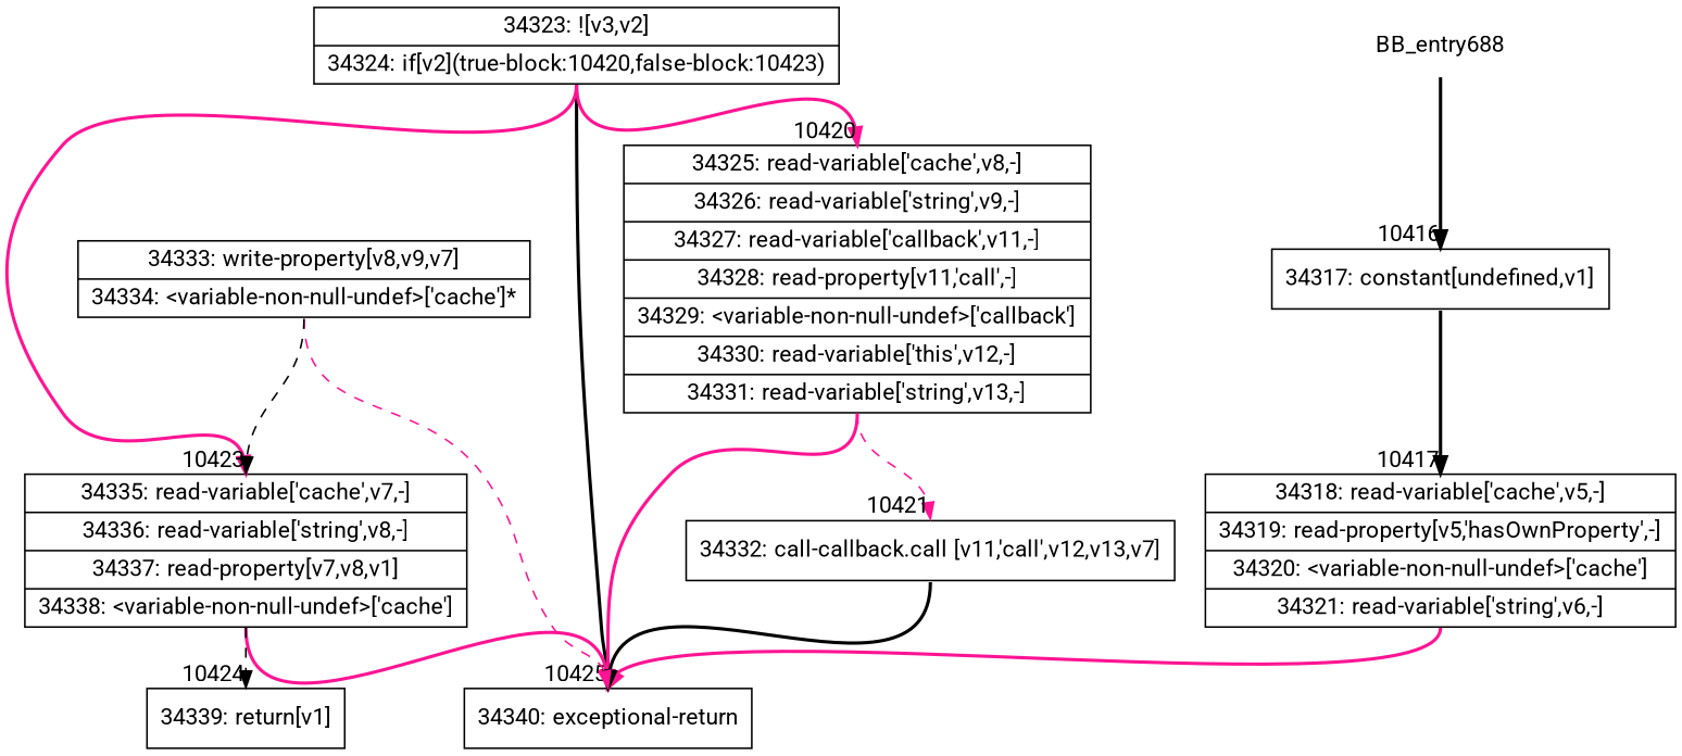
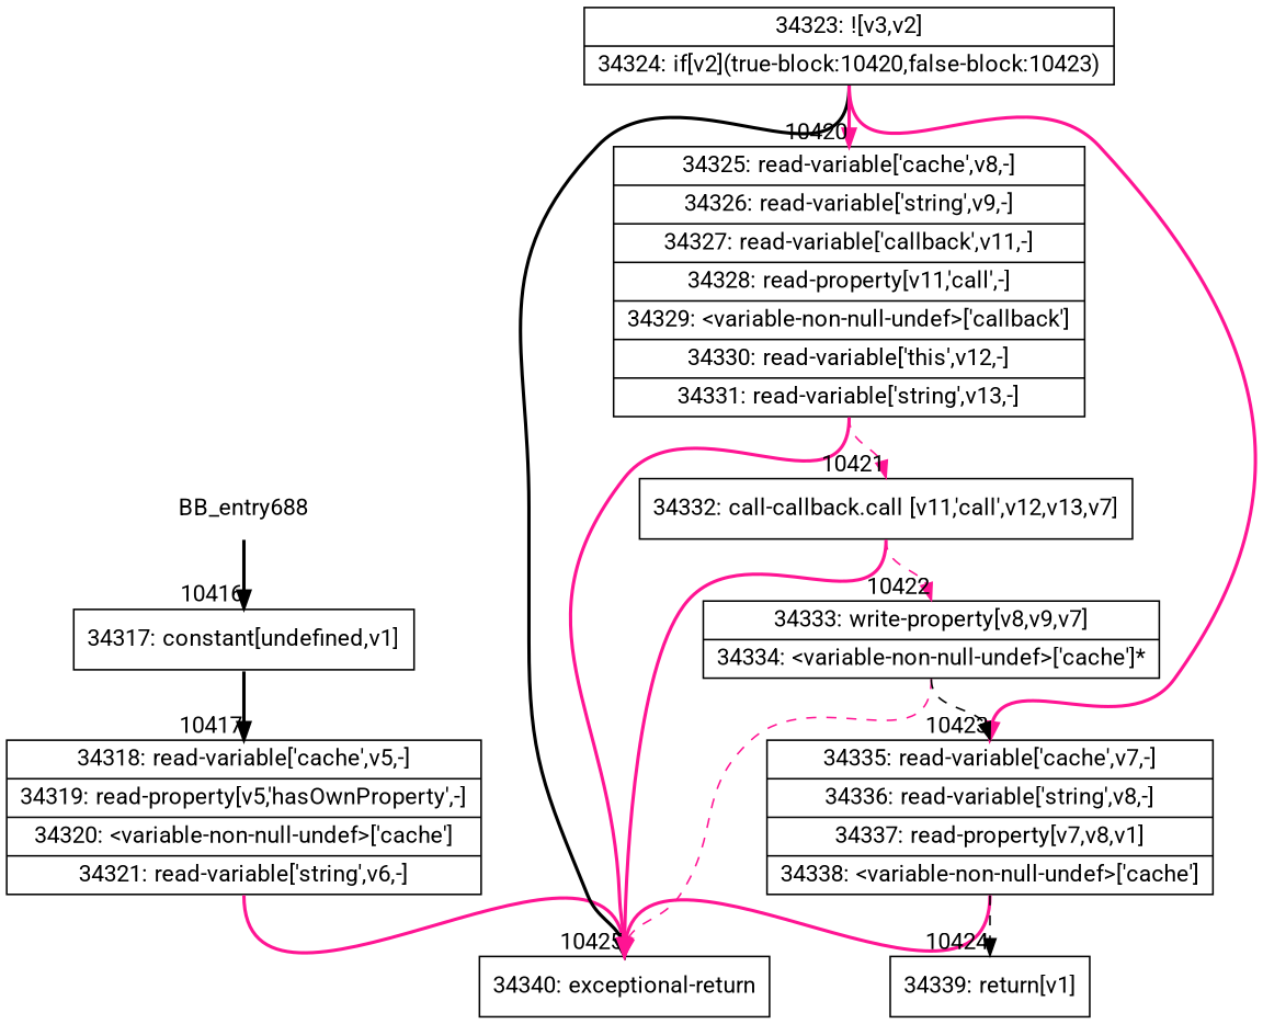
  digraph {
    fontname=Roboto
    rankdir=TD
    node [fontname=Roboto shape=record]
    edge [color=deeppink fontname=Roboto headport=n style=bold tailport=s]
    n1 [label=BB_entry688 shape=none]
    n2 [label="{34317: constant[undefined,v1]}"]
    n3 [label="{34318: read-variable['cache',v5,-]|34319: read-property[v5,'hasOwnProperty',-]|34320: \<variable-non-null-undef\>['cache']|34321: read-variable['string',v6,-]}"]
    n4 [label="{34340: exceptional-return}"]
    n5 [label="{34323: ![v3,v2]|34324: if[v2](true-block:10420,false-block:10423)}"]
    n6 [label="{34325: read-variable['cache',v8,-]|34326: read-variable['string',v9,-]|34327: read-variable['callback',v11,-]|34328: read-property[v11,'call',-]|34329: \<variable-non-null-undef\>['callback']|34330: read-variable['this',v12,-]|34331: read-variable['string',v13,-]}"]
    n7 [label="{34335: read-variable['cache',v7,-]|34336: read-variable['string',v8,-]|34337: read-property[v7,v8,v1]|34338: \<variable-non-null-undef\>['cache']}"]
    n8 [label="{34332: call-callback.call [v11,'call',v12,v13,v7]}"]
    n9 [label="{34339: return[v1]}"]
    n10 [label="{34333: write-property[v8,v9,v7]|34334: \<variable-non-null-undef\>['cache']*}"]
    n1 -> n2 [color=black headlabel="    10416"]
    n2 -> n3 [color=black headlabel="      10417"]
    n3 -> n4 [headlabel="      10425"]
    n5 -> n4 [color=black]
    n5 -> n6 [headlabel="      10420"]
    n5 -> n7 [headlabel="      10423"]
    n6 -> n4
    n6 -> n8 [headlabel="      10421" style=dashed]
    n7 -> n4
    n7 -> n9 [color=black headlabel="      10424" style=dashed]
-   n8 -> n4 [color=black]
+   n8 -> n4
+   n8 -> n10 [headlabel="      10422" style=dashed]
    n10 -> n4 [style=dashed]
    n10 -> n7 [color=black style=dashed]
  }
